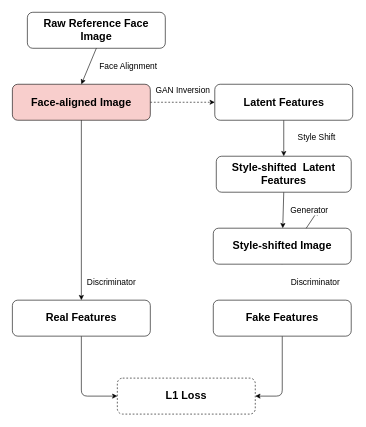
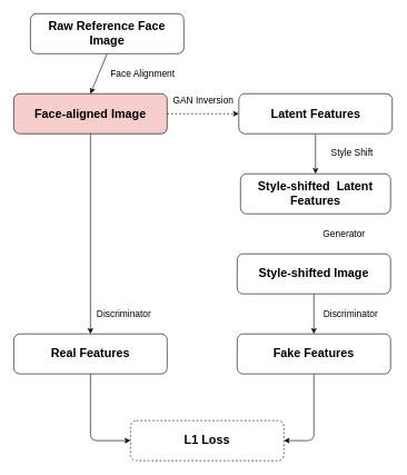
  <mxCell id="0" />
  <mxCell id="1" parent="0" />
  <mxCell id="2" value="&lt;h2&gt;Raw Reference Face Image&lt;/h2&gt;" style="rounded=1;whiteSpace=wrap;html=1;" parent="1" vertex="1"><mxGeometry x="45" y="20" width="230" height="60" as="geometry" /></mxCell>
  <mxCell id="3" style="edgeStyle=none;html=1;exitX=1;exitY=0.5;exitDx=0;exitDy=0;entryX=0;entryY=0.5;entryDx=0;entryDy=0;dashed=1;" parent="1" source="4" target="8" edge="1"><mxGeometry relative="1" as="geometry" /></mxCell>
  <mxCell id="4" value="&lt;h2&gt;Face-aligned Image&lt;/h2&gt;" style="rounded=1;whiteSpace=wrap;html=1;fillColor=#f8cecc;" parent="1" vertex="1"><mxGeometry x="20" y="140" width="230" height="60" as="geometry" /></mxCell>
  <mxCell id="5" value="" style="endArrow=classic;html=1;exitX=0.5;exitY=1;exitDx=0;exitDy=0;entryX=0.5;entryY=0;entryDx=0;entryDy=0;" parent="1" source="2" target="4" edge="1"><mxGeometry width="50" height="50" relative="1" as="geometry"><mxPoint x="230" y="230" as="sourcePoint" /><mxPoint x="280" y="180" as="targetPoint" /></mxGeometry></mxCell>
  <mxCell id="6" value="Face Alignment" style="edgeLabel;html=1;align=center;verticalAlign=middle;resizable=0;points=[];fontSize=14;" parent="5" vertex="1" connectable="0"><mxGeometry x="-0.429" y="-2" relative="1" as="geometry"><mxPoint x="62" y="13" as="offset" /></mxGeometry></mxCell>
  <mxCell id="7" style="edgeStyle=none;html=1;exitX=0.5;exitY=1;exitDx=0;exitDy=0;entryX=0.5;entryY=0;entryDx=0;entryDy=0;" parent="1" source="8" target="13" edge="1"><mxGeometry relative="1" as="geometry" /></mxCell>
  <mxCell id="8" value="&lt;h2&gt;Latent Features&lt;/h2&gt;" style="rounded=1;whiteSpace=wrap;html=1;" parent="1" vertex="1"><mxGeometry x="357.5" y="140" width="230" height="60" as="geometry" /></mxCell>
  <mxCell id="9" style="edgeStyle=none;html=1;exitX=0.5;exitY=1;exitDx=0;exitDy=0;entryX=0.5;entryY=0;entryDx=0;entryDy=0;fontSize=14;" parent="1" source="4" target="11" edge="1"><mxGeometry relative="1" as="geometry"><mxPoint x="135" y="440" as="sourcePoint" /></mxGeometry></mxCell>
  <mxCell id="10" style="edgeStyle=none;html=1;exitX=0.5;exitY=1;exitDx=0;exitDy=0;entryX=0;entryY=0.5;entryDx=0;entryDy=0;fontSize=14;" parent="1" source="11" target="22" edge="1"><mxGeometry relative="1" as="geometry"><Array as="points"><mxPoint x="135" y="660" /></Array></mxGeometry></mxCell>
  <mxCell id="11" value="&lt;h2&gt;Real Features&lt;/h2&gt;" style="rounded=1;whiteSpace=wrap;html=1;" parent="1" vertex="1"><mxGeometry x="20" y="500" width="230" height="60" as="geometry" /></mxCell>
- <mxCell id="12" style="edgeStyle=none;html=1;exitX=0.5;exitY=1;exitDx=0;exitDy=0;" parent="1" source="13" target="16" edge="1"><mxGeometry relative="1" as="geometry" /></mxCell>
  <mxCell id="13" value="&lt;h2&gt;Style-shifted&amp;nbsp; Latent Features&lt;/h2&gt;" style="rounded=1;whiteSpace=wrap;html=1;" parent="1" vertex="1"><mxGeometry x="360" y="260" width="225" height="60" as="geometry" /></mxCell>
  <mxCell id="14" value="Style Shift" style="edgeLabel;html=1;align=center;verticalAlign=middle;resizable=0;points=[];fontSize=14;" parent="1" vertex="1" connectable="0"><mxGeometry x="540" y="230" as="geometry"><mxPoint x="-14" y="-3" as="offset" /></mxGeometry></mxCell>
- <mxCell id="15" style="edgeStyle=none;html=1;exitX=0.5;exitY=1;exitDx=0;exitDy=0;fontSize=14;" parent="1" source="16" target="17" edge="1"><mxGeometry relative="1" as="geometry" /></mxCell>
+ <mxCell id="15" style="edgeStyle=none;html=1;exitX=0.5;exitY=1;exitDx=0;exitDy=0;entryX=0.5;entryY=0;entryDx=0;entryDy=0;fontSize=14;" parent="1" source="16" target="20" edge="1"><mxGeometry relative="1" as="geometry" /></mxCell>
  <mxCell id="16" value="&lt;h2&gt;Style-shifted Image&lt;/h2&gt;" style="rounded=1;whiteSpace=wrap;html=1;" parent="1" vertex="1"><mxGeometry x="355" y="380" width="230" height="60" as="geometry" /></mxCell>
  <mxCell id="17" value="&lt;font style=&quot;font-size: 14px&quot;&gt;Generator&lt;/font&gt;" style="edgeLabel;html=1;align=center;verticalAlign=middle;resizable=0;points=[];" parent="1" vertex="1" connectable="0"><mxGeometry x="530" y="350" as="geometry"><mxPoint x="-16" y="-1" as="offset" /></mxGeometry></mxCell>
  <mxCell id="18" value="&lt;span style=&quot;font-size: 14px&quot;&gt;Discriminator&lt;/span&gt;" style="edgeLabel;html=1;align=center;verticalAlign=middle;resizable=0;points=[];" parent="1" vertex="1" connectable="0"><mxGeometry x="200" y="470" as="geometry"><mxPoint x="-16" y="-1" as="offset" /></mxGeometry></mxCell>
  <mxCell id="19" style="edgeStyle=none;html=1;exitX=0.5;exitY=1;exitDx=0;exitDy=0;entryX=1;entryY=0.5;entryDx=0;entryDy=0;fontSize=14;" parent="1" source="20" target="22" edge="1"><mxGeometry relative="1" as="geometry"><Array as="points"><mxPoint x="470" y="660" /></Array></mxGeometry></mxCell>
  <mxCell id="20" value="&lt;h2&gt;Fake Features&lt;/h2&gt;" style="rounded=1;whiteSpace=wrap;html=1;" parent="1" vertex="1"><mxGeometry x="355" y="500" width="230" height="60" as="geometry" /></mxCell>
  <mxCell id="21" value="&lt;span style=&quot;font-size: 14px&quot;&gt;Discriminator&lt;/span&gt;" style="edgeLabel;html=1;align=center;verticalAlign=middle;resizable=0;points=[];" parent="1" vertex="1" connectable="0"><mxGeometry x="540" y="470" as="geometry"><mxPoint x="-16" y="-1" as="offset" /></mxGeometry></mxCell>
  <mxCell id="22" value="&lt;h2&gt;L1 Loss&lt;/h2&gt;" style="rounded=1;whiteSpace=wrap;html=1;dashed=1;" parent="1" vertex="1"><mxGeometry x="195" y="630" width="230" height="60" as="geometry" /></mxCell>
  <mxCell id="23" value="GAN Inversion" style="edgeLabel;html=1;align=center;verticalAlign=middle;resizable=0;points=[];fontSize=14;" parent="1" vertex="1" connectable="0"><mxGeometry x="300" y="150" as="geometry"><mxPoint x="3" y="-1" as="offset" /></mxGeometry></mxCell>
